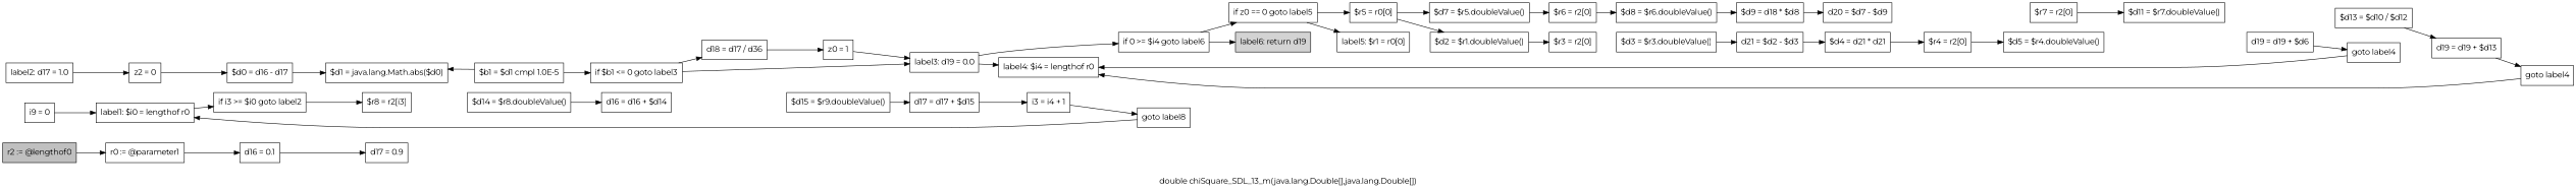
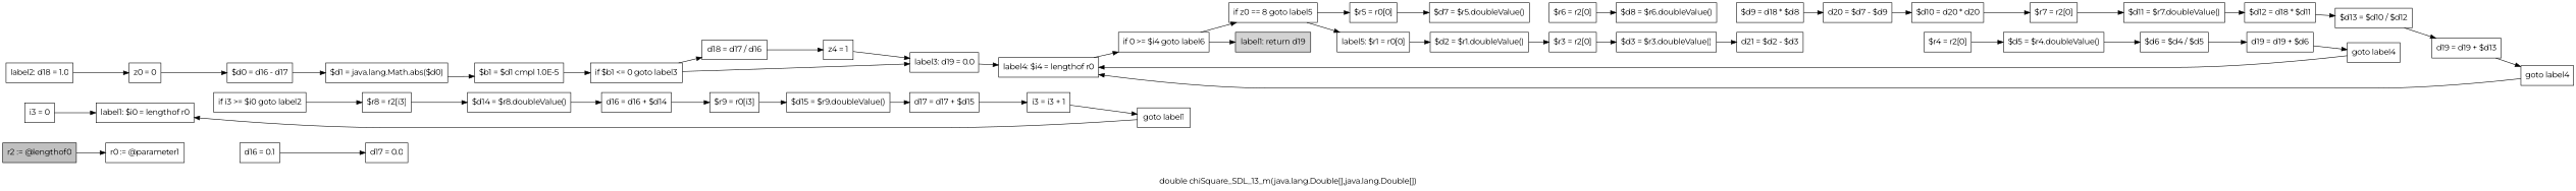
  digraph {
    fontname=Montserrat
    label="double chiSquare_SDL_13_m(java.lang.Double[],java.lang.Double[])"
    rankdir=LR
    node [fontname=Montserrat shape=box]
    edge [fontname=Montserrat]
    n1 [fillcolor=gray label="r2 := @lengthof0" style=filled]
    n2 [label="r0 := @parameter1"]
    n3 [label="d16 = 0.1"]
-   n4 [label="d17 = 0.9"]
-   n5 [label="i9 = 0"]
+   n4 [label="d17 = 0.0"]
+   n5 [label="i3 = 0"]
    n6 [label="label1: $i0 = lengthof r0"]
    n7 [label="if i3 >= $i0 goto label2"]
    n8 [label="$r8 = r2[i3]"]
    n9 [label="$d14 = $r8.doubleValue()"]
-   n10 [label="label2: d17 = 1.0"]
-   n11 [label="z2 = 0"]
+   n10 [label="label2: d18 = 1.0"]
+   n11 [label="z0 = 0"]
    n12 [label="d16 = d16 + $d14"]
    n13 [label="$d0 = d16 - d17"]
+   n14 [label="$r9 = r0[i3]"]
    n15 [label="$d15 = $r9.doubleValue()"]
    n16 [label="d17 = d17 + $d15"]
-   n17 [label="i3 = i4 + 1"]
-   n18 [label="goto label8"]
+   n17 [label="i3 = i3 + 1"]
+   n18 [label="goto label1"]
    n19 [label="$d1 = java.lang.Math.abs($d0)"]
    n20 [label="$b1 = $d1 cmpl 1.0E-5"]
    n21 [label="if $b1 <= 0 goto label3"]
-   n22 [label="d18 = d17 / d36"]
+   n22 [label="d18 = d17 / d16"]
    n23 [label="label3: d19 = 0.0"]
-   n24 [label="z0 = 1"]
+   n24 [label="z4 = 1"]
    n25 [label="label4: $i4 = lengthof r0"]
    n26 [label="if 0 >= $i4 goto label6"]
-   n27 [label="if z0 == 0 goto label5"]
-   n28 [fillcolor=lightgray label="label6: return d19" style=filled]
+   n27 [label="if z0 == 8 goto label5"]
+   n28 [fillcolor=lightgray label="label1: return d19" style=filled]
    n29 [label="$r5 = r0[0]"]
    n30 [label="label5: $r1 = r0[0]"]
    n31 [label="$d7 = $r5.doubleValue()"]
    n32 [label="$d2 = $r1.doubleValue()"]
    n33 [label="$r6 = r2[0]"]
    n34 [label="$r3 = r2[0]"]
    n35 [label="$d8 = $r6.doubleValue()"]
    n36 [label="$d9 = d18 * $d8"]
    n37 [label="d20 = $d7 - $d9"]
+   n38 [label="$d10 = d20 * d20"]
    n39 [label="$r7 = r2[0]"]
    n40 [label="$d11 = $r7.doubleValue()"]
+   n41 [label="$d12 = d18 * $d11"]
    n42 [label="$d13 = $d10 / $d12"]
    n43 [label="d19 = d19 + $d13"]
    n44 [label="goto label4"]
    n45 [label="$d3 = $r3.doubleValue()"]
    n46 [label="d21 = $d2 - $d3"]
-   n47 [label="$d4 = d21 * d21"]
    n48 [label="$r4 = r2[0]"]
    n49 [label="$d5 = $r4.doubleValue()"]
+   n50 [label="$d6 = $d4 / $d5"]
    n51 [label="d19 = d19 + $d6"]
    n52 [label="goto label4"]
    n1 -> n2
-   n2 -> n3
    n3 -> n4
    n5 -> n6
-   n6 -> n7
    n7 -> n8
+   n8 -> n9
    n9 -> n12
    n10 -> n11
    n11 -> n13
+   n12 -> n14
    n13 -> n19
+   n14 -> n15
    n15 -> n16
    n16 -> n17
    n17 -> n18
    n18 -> n6
-   n20 -> n19
+   n19 -> n20
    n20 -> n21
    n21 -> n22
    n21 -> n23
    n22 -> n24
    n23 -> n25
    n24 -> n23
-   n23 -> n26
+   n25 -> n26
    n26 -> n27
    n26 -> n28
    n27 -> n29
    n27 -> n30
    n29 -> n31
-   n29 -> n32
-   n31 -> n33
+   n30 -> n32
    n32 -> n34
    n33 -> n35
-   n35 -> n36
+   n34 -> n45
    n36 -> n37
+   n37 -> n38
+   n38 -> n39
    n39 -> n40
+   n40 -> n41
+   n41 -> n42
    n42 -> n43
    n43 -> n44
    n44 -> n25
    n45 -> n46
-   n46 -> n47
-   n47 -> n48
    n48 -> n49
+   n49 -> n50
+   n50 -> n51
    n51 -> n52
    n52 -> n25
  }
